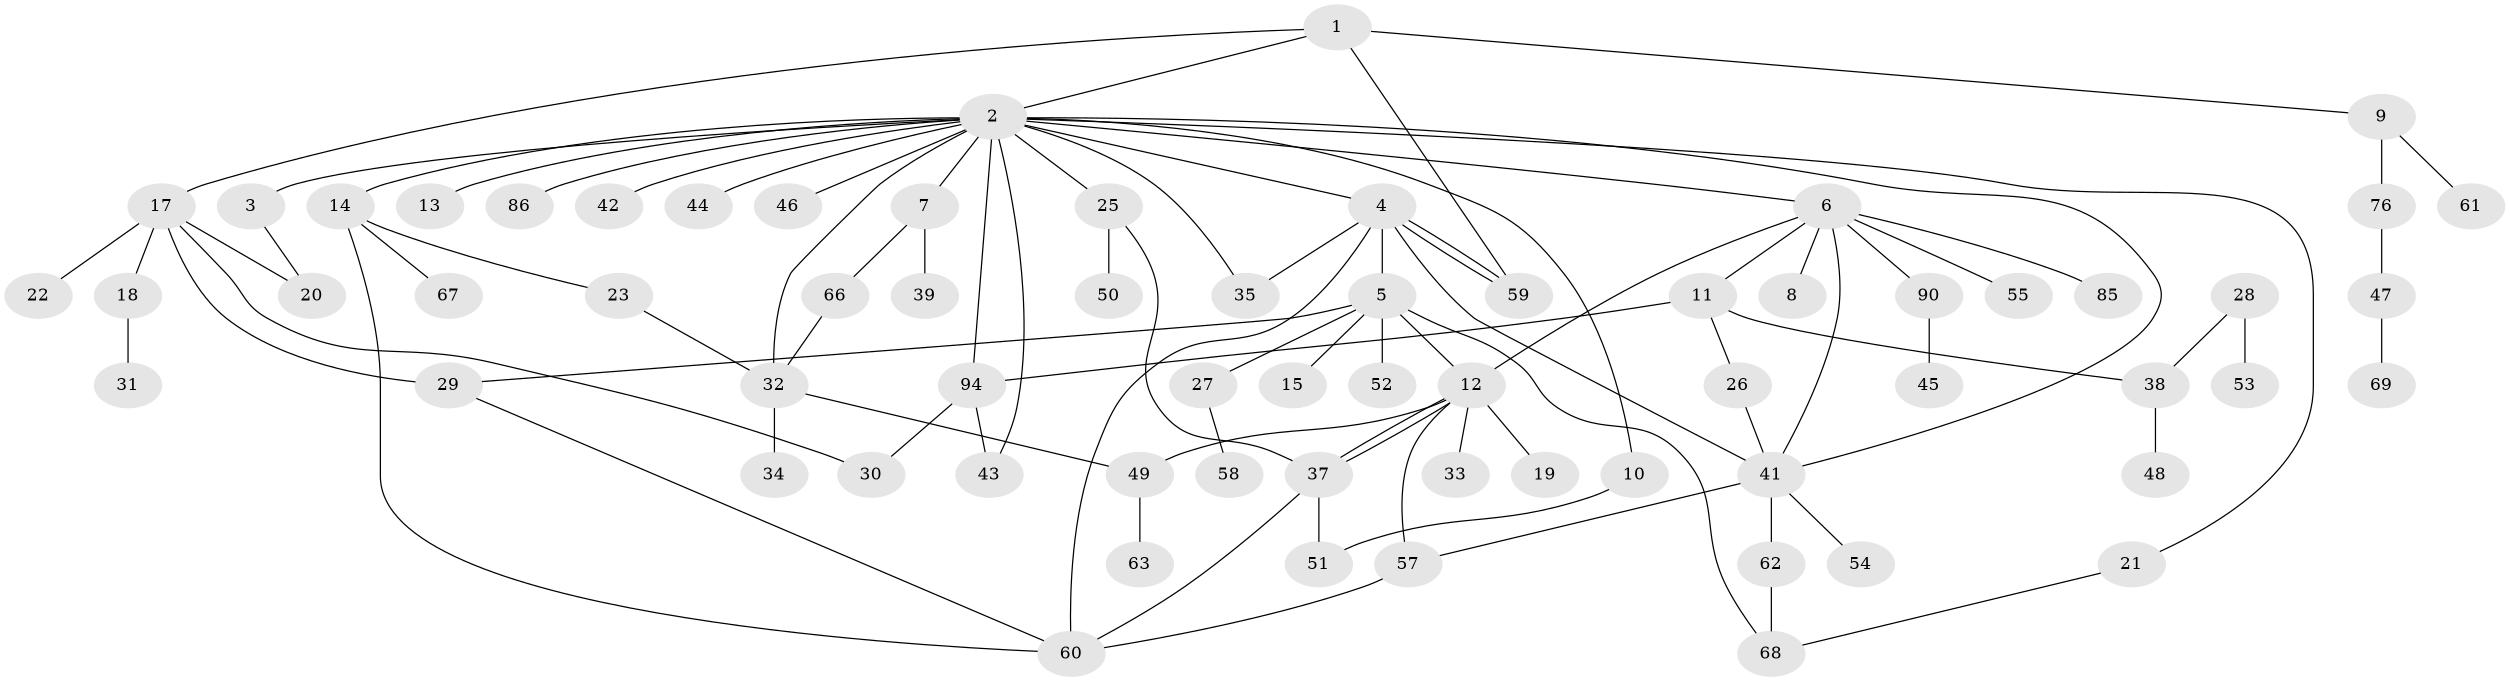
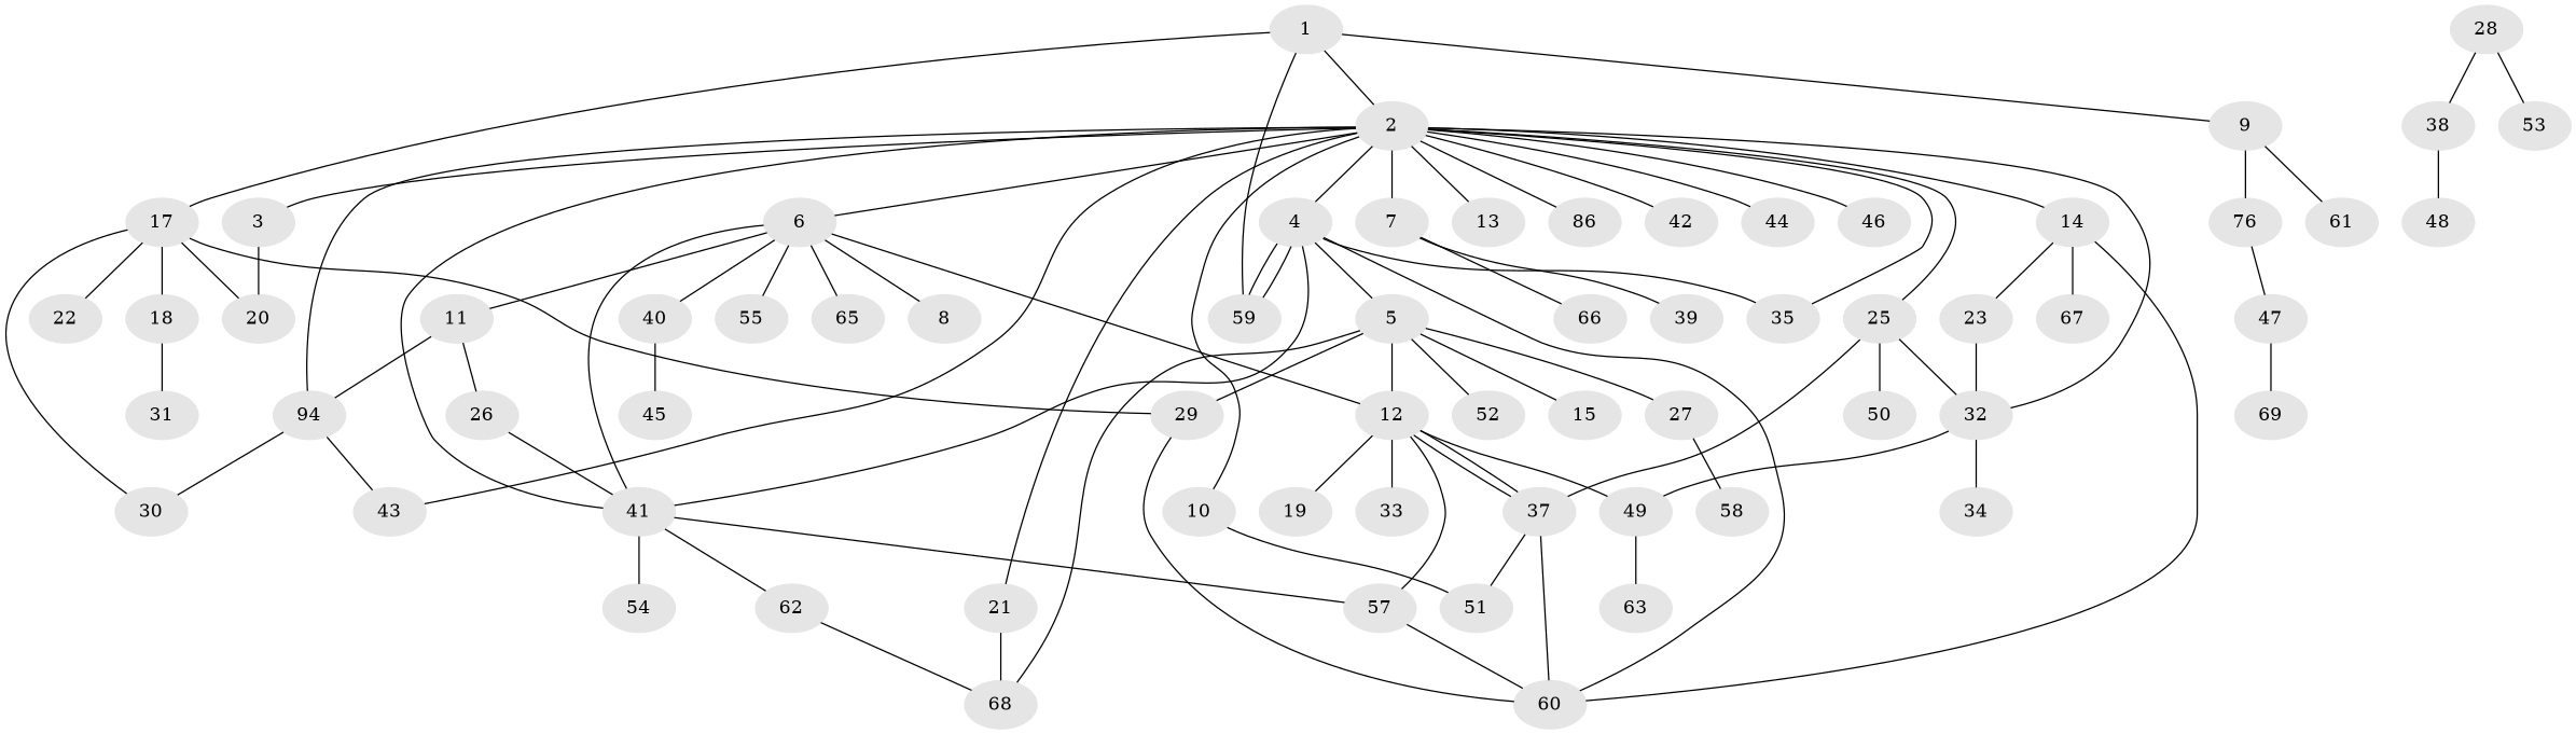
  graph {
    node [color=gray90 style=filled]
    1
    2
    9
    17
    59
    3
    4
    6
    7
    10
    13
    14
    21
    n14 [label=94]
    25
    32
    35
    n18 [label=86]
    41
    42
    43
    44
    46
    n24 [label=76]
    61
    20
    29
    18
    22
    30
    5
    60
    12
    8
    11
-   40 [label=90]
+   40
    55
-   65 [label=85]
+   65
    39
    66
    51
    23
    67
    68
    37
    50
    49
    34
    57
    54
    62
    15
    27
    52
    19
    33
    58
    26
    38
    45
    47
    48
    63
    69
    31
    28
    53
    1 -- 2
    1 -- 9
    1 -- 17
    1 -- 59
    2 -- 3
    2 -- 4
    2 -- 6
    2 -- 7
    2 -- 10
    2 -- 13
    2 -- 14
    2 -- 21
    2 -- n14
    2 -- 25
    2 -- 32
    2 -- 35
    2 -- n18
    2 -- 41
    2 -- 42
    2 -- 43
    2 -- 44
    2 -- 46
    9 -- n24
    9 -- 61
    17 -- 20
    17 -- 29
    17 -- 18
    17 -- 22
    17 -- 30
    3 -- 20
    4 -- 59
    4 -- 59
    4 -- 35
    4 -- 41
    4 -- 5
    4 -- 60
    6 -- 41
    6 -- 12
    6 -- 8
    6 -- 11
    6 -- 40
    6 -- 55
    6 -- 65
    7 -- 39
    7 -- 66
    10 -- 51
    14 -- 60
    14 -- 23
    14 -- 67
    21 -- 68
    n14 -- 43
    n14 -- 30
-   66 -- 32
+   25 -- 32
    25 -- 37
    25 -- 50
    32 -- 49
    32 -- 34
    41 -- 57
    41 -- 54
    41 -- 62
    n24 -- 47
    29 -- 60
    18 -- 31
    5 -- 29
    5 -- 12
    5 -- 68
    5 -- 15
    5 -- 27
    5 -- 52
    12 -- 37
    12 -- 37
    12 -- 49
    12 -- 57
    12 -- 19
    12 -- 33
    11 -- n14
    11 -- 26
-   11 -- 38
    40 -- 45
    23 -- 32
    37 -- 60
    37 -- 51
    49 -- 63
    57 -- 60
    62 -- 68
    27 -- 58
    26 -- 41
    38 -- 48
    47 -- 69
    28 -- 38
    28 -- 53
  }
